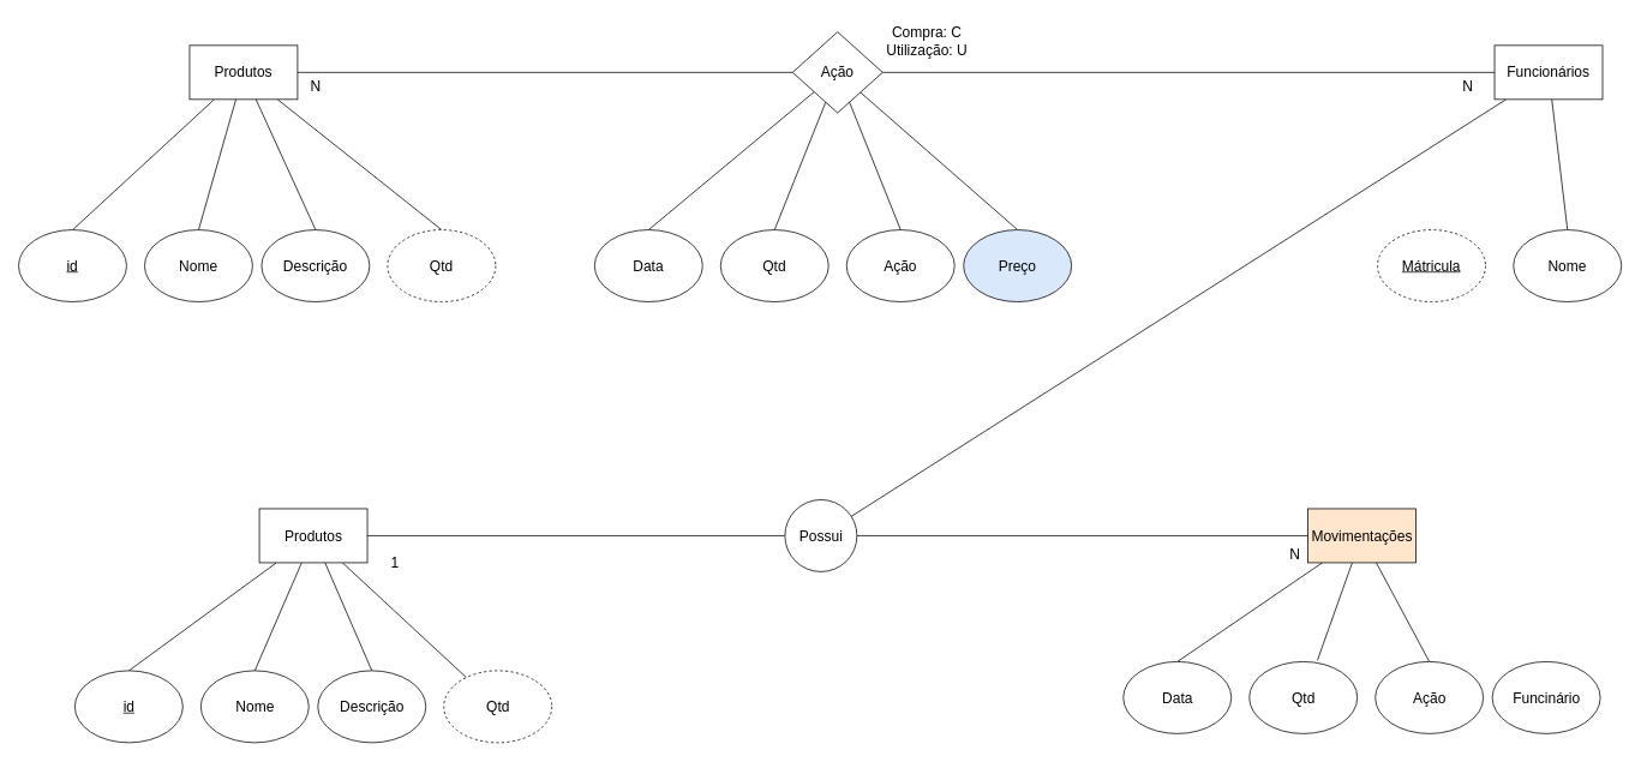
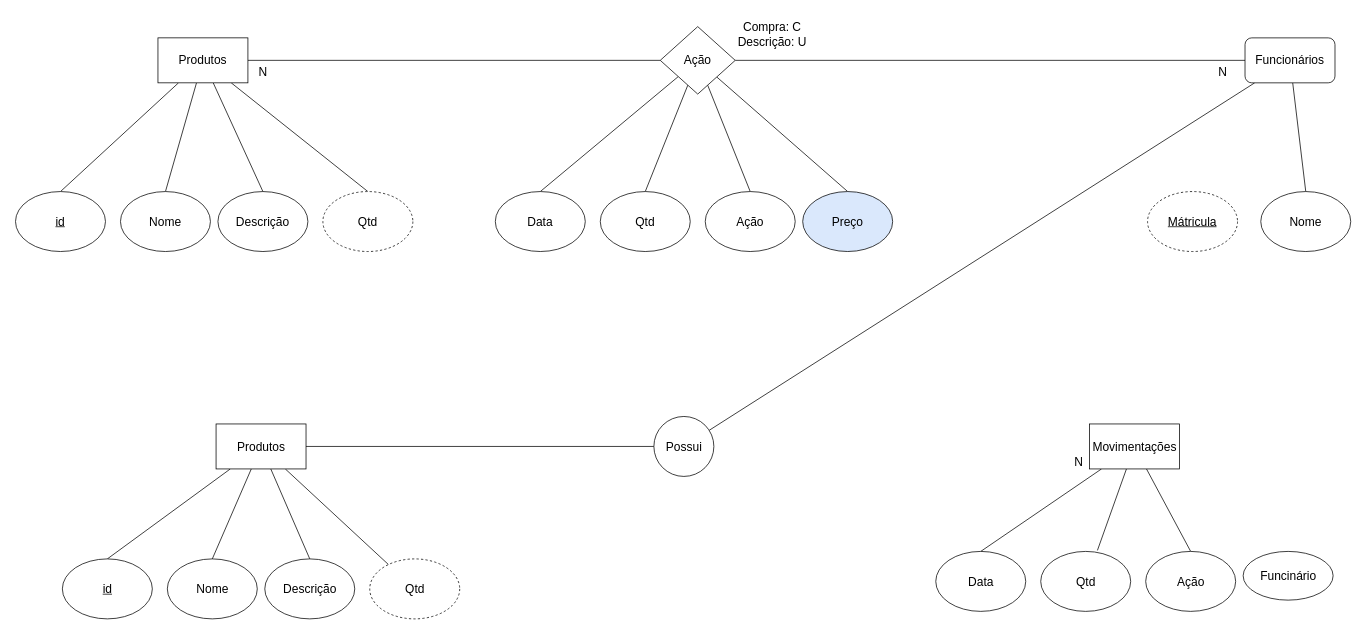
  <mxCell id="0" />
  <mxCell id="1" parent="0" />
  <mxCell id="2" style="edgeStyle=none;rounded=0;orthogonalLoop=1;jettySize=auto;html=1;fontSize=16;endArrow=none;endFill=0;" parent="1" source="7" target="16" edge="1"><mxGeometry relative="1" as="geometry"><mxPoint x="720" y="75" as="targetPoint" /></mxGeometry></mxCell>
  <mxCell id="3" style="edgeStyle=none;rounded=0;orthogonalLoop=1;jettySize=auto;html=1;entryX=0.5;entryY=0;entryDx=0;entryDy=0;fontSize=16;endArrow=none;endFill=0;" parent="1" source="7" target="27" edge="1"><mxGeometry relative="1" as="geometry" /></mxCell>
  <mxCell id="4" style="edgeStyle=none;rounded=0;orthogonalLoop=1;jettySize=auto;html=1;entryX=0.5;entryY=0;entryDx=0;entryDy=0;fontSize=16;endArrow=none;endFill=0;" parent="1" source="7" target="26" edge="1"><mxGeometry relative="1" as="geometry" /></mxCell>
  <mxCell id="5" style="edgeStyle=none;rounded=0;orthogonalLoop=1;jettySize=auto;html=1;entryX=0.5;entryY=0;entryDx=0;entryDy=0;fontSize=16;endArrow=none;endFill=0;" parent="1" source="7" target="25" edge="1"><mxGeometry relative="1" as="geometry" /></mxCell>
  <mxCell id="6" style="edgeStyle=none;rounded=0;orthogonalLoop=1;jettySize=auto;html=1;entryX=0.5;entryY=0;entryDx=0;entryDy=0;fontSize=16;endArrow=none;endFill=0;" parent="1" source="7" target="24" edge="1"><mxGeometry relative="1" as="geometry" /></mxCell>
  <mxCell id="7" value="Produtos" style="rounded=0;whiteSpace=wrap;html=1;fontSize=16;" parent="1" vertex="1"><mxGeometry x="210" y="50" width="120" height="60" as="geometry" /></mxCell>
  <mxCell id="8" style="edgeStyle=none;rounded=0;orthogonalLoop=1;jettySize=auto;html=1;fontSize=16;endArrow=none;endFill=0;" parent="1" source="10" target="37" edge="1"><mxGeometry relative="1" as="geometry" /></mxCell>
  <mxCell id="9" style="edgeStyle=none;rounded=0;orthogonalLoop=1;jettySize=auto;html=1;entryX=0.5;entryY=0;entryDx=0;entryDy=0;fontSize=16;endArrow=none;endFill=0;" parent="1" source="10" target="29" edge="1"><mxGeometry relative="1" as="geometry" /></mxCell>
- <mxCell id="10" value="Funcionários" style="rounded=0;whiteSpace=wrap;html=1;fontSize=16;" parent="1" vertex="1"><mxGeometry x="1660" y="50" width="120" height="60" as="geometry" /></mxCell>
+ <mxCell id="10" value="Funcionários" style="whiteSpace=wrap;html=1;fontSize=16;rounded=1;" parent="1" vertex="1"><mxGeometry x="1660" y="50" width="120" height="60" as="geometry" /></mxCell>
  <mxCell id="11" style="edgeStyle=none;rounded=0;orthogonalLoop=1;jettySize=auto;html=1;fontSize=16;endArrow=none;endFill=0;" parent="1" source="16" target="10" edge="1"><mxGeometry relative="1" as="geometry" /></mxCell>
  <mxCell id="12" style="edgeStyle=none;rounded=0;orthogonalLoop=1;jettySize=auto;html=1;entryX=0.5;entryY=0;entryDx=0;entryDy=0;fontSize=16;endArrow=none;endFill=0;" parent="1" source="16" target="22" edge="1"><mxGeometry relative="1" as="geometry" /></mxCell>
  <mxCell id="13" style="edgeStyle=none;rounded=0;orthogonalLoop=1;jettySize=auto;html=1;entryX=0.5;entryY=0;entryDx=0;entryDy=0;fontSize=16;endArrow=none;endFill=0;" parent="1" source="16" target="20" edge="1"><mxGeometry relative="1" as="geometry" /></mxCell>
  <mxCell id="14" style="edgeStyle=none;rounded=0;orthogonalLoop=1;jettySize=auto;html=1;entryX=0.5;entryY=0;entryDx=0;entryDy=0;fontSize=16;endArrow=none;endFill=0;" parent="1" source="16" target="19" edge="1"><mxGeometry relative="1" as="geometry" /></mxCell>
  <mxCell id="15" style="edgeStyle=none;rounded=0;orthogonalLoop=1;jettySize=auto;html=1;entryX=0.5;entryY=0;entryDx=0;entryDy=0;fontSize=16;endArrow=none;endFill=0;" parent="1" source="16" target="21" edge="1"><mxGeometry relative="1" as="geometry" /></mxCell>
  <mxCell id="16" value="Ação" style="rhombus;whiteSpace=wrap;html=1;fontSize=16;" parent="1" vertex="1"><mxGeometry x="880" y="35" width="100" height="90" as="geometry" /></mxCell>
  <mxCell id="17" value="N" style="text;html=1;align=center;verticalAlign=middle;resizable=0;points=[];autosize=1;strokeColor=none;fillColor=none;fontSize=16;" parent="1" vertex="1"><mxGeometry x="330" y="80" width="40" height="30" as="geometry" /></mxCell>
  <mxCell id="18" value="N" style="text;html=1;align=center;verticalAlign=middle;resizable=0;points=[];autosize=1;strokeColor=none;fillColor=none;fontSize=16;" parent="1" vertex="1"><mxGeometry x="1610" y="80" width="40" height="30" as="geometry" /></mxCell>
  <mxCell id="19" value="Ação" style="ellipse;whiteSpace=wrap;html=1;fontSize=16;" parent="1" vertex="1"><mxGeometry x="940" y="255" width="120" height="80" as="geometry" /></mxCell>
  <mxCell id="20" value="Qtd" style="ellipse;whiteSpace=wrap;html=1;fontSize=16;" parent="1" vertex="1"><mxGeometry x="800" y="255" width="120" height="80" as="geometry" /></mxCell>
  <mxCell id="21" value="Preço" style="ellipse;whiteSpace=wrap;html=1;fontSize=16;fillColor=#dae8fc;" parent="1" vertex="1"><mxGeometry x="1070" y="255" width="120" height="80" as="geometry" /></mxCell>
  <mxCell id="22" value="Data" style="ellipse;whiteSpace=wrap;html=1;fontSize=16;" parent="1" vertex="1"><mxGeometry x="660" y="255" width="120" height="80" as="geometry" /></mxCell>
- <mxCell id="23" value="Compra: C&lt;br&gt;Utilização: U" style="text;html=1;align=center;verticalAlign=middle;resizable=0;points=[];autosize=1;strokeColor=none;fillColor=none;fontSize=16;" parent="1" vertex="1"><mxGeometry x="974" y="20" width="110" height="50" as="geometry" /></mxCell>
+ <mxCell id="23" value="Compra: C&lt;br&gt;Descrição: U" style="text;html=1;align=center;verticalAlign=middle;resizable=0;points=[];autosize=1;strokeColor=none;fillColor=none;fontSize=16;" parent="1" vertex="1"><mxGeometry x="974" y="20" width="110" height="50" as="geometry" /></mxCell>
  <mxCell id="24" value="Qtd" style="ellipse;whiteSpace=wrap;html=1;fontSize=16;dashed=1;" parent="1" vertex="1"><mxGeometry x="430" y="255" width="120" height="80" as="geometry" /></mxCell>
  <mxCell id="25" value="Descrição" style="ellipse;whiteSpace=wrap;html=1;fontSize=16;" parent="1" vertex="1"><mxGeometry x="290" y="255" width="120" height="80" as="geometry" /></mxCell>
  <mxCell id="26" value="Nome" style="ellipse;whiteSpace=wrap;html=1;fontSize=16;" parent="1" vertex="1"><mxGeometry x="160" y="255" width="120" height="80" as="geometry" /></mxCell>
  <mxCell id="27" value="&lt;u&gt;id&lt;/u&gt;" style="ellipse;whiteSpace=wrap;html=1;fontSize=16;" parent="1" vertex="1"><mxGeometry x="20" y="255" width="120" height="80" as="geometry" /></mxCell>
  <mxCell id="28" value="&lt;u&gt;Mátricula&lt;/u&gt;" style="ellipse;whiteSpace=wrap;html=1;fontSize=16;dashed=1;" parent="1" vertex="1"><mxGeometry x="1530" y="255" width="120" height="80" as="geometry" /></mxCell>
  <mxCell id="29" value="Nome" style="ellipse;whiteSpace=wrap;html=1;fontSize=16;" parent="1" vertex="1"><mxGeometry x="1681" y="255" width="120" height="80" as="geometry" /></mxCell>
  <mxCell id="30" style="edgeStyle=none;rounded=0;orthogonalLoop=1;jettySize=auto;html=1;entryX=0;entryY=0.5;entryDx=0;entryDy=0;fontSize=16;endArrow=none;endFill=0;" parent="1" source="35" target="37" edge="1"><mxGeometry relative="1" as="geometry" /></mxCell>
  <mxCell id="31" style="edgeStyle=none;rounded=0;orthogonalLoop=1;jettySize=auto;html=1;entryX=0.5;entryY=0;entryDx=0;entryDy=0;fontSize=16;endArrow=none;endFill=0;" parent="1" source="35" target="45" edge="1"><mxGeometry relative="1" as="geometry" /></mxCell>
  <mxCell id="32" style="edgeStyle=none;rounded=0;orthogonalLoop=1;jettySize=auto;html=1;entryX=0.5;entryY=0;entryDx=0;entryDy=0;fontSize=16;endArrow=none;endFill=0;" parent="1" source="35" target="44" edge="1"><mxGeometry relative="1" as="geometry" /></mxCell>
  <mxCell id="33" style="edgeStyle=none;rounded=0;orthogonalLoop=1;jettySize=auto;html=1;entryX=0.5;entryY=0;entryDx=0;entryDy=0;fontSize=16;endArrow=none;endFill=0;" parent="1" source="35" target="43" edge="1"><mxGeometry relative="1" as="geometry" /></mxCell>
  <mxCell id="34" style="edgeStyle=none;rounded=0;orthogonalLoop=1;jettySize=auto;html=1;fontSize=16;endArrow=none;endFill=0;" parent="1" source="35" target="42" edge="1"><mxGeometry relative="1" as="geometry" /></mxCell>
  <mxCell id="35" value="Produtos" style="rounded=0;whiteSpace=wrap;html=1;fontSize=16;" parent="1" vertex="1"><mxGeometry x="287.5" y="565" width="120" height="60" as="geometry" /></mxCell>
- <mxCell id="36" style="edgeStyle=none;rounded=0;orthogonalLoop=1;jettySize=auto;html=1;entryX=0;entryY=0.5;entryDx=0;entryDy=0;fontSize=16;endArrow=none;endFill=0;" parent="1" source="37" target="41" edge="1"><mxGeometry relative="1" as="geometry" /></mxCell>
  <mxCell id="37" value="Possui" style="ellipse;whiteSpace=wrap;html=1;fontSize=16;" parent="1" vertex="1"><mxGeometry x="871.5" y="555" width="80" height="80" as="geometry" /></mxCell>
  <mxCell id="38" style="edgeStyle=none;rounded=0;orthogonalLoop=1;jettySize=auto;html=1;entryX=0.5;entryY=0;entryDx=0;entryDy=0;fontSize=16;endArrow=none;endFill=0;" parent="1" source="41" target="49" edge="1"><mxGeometry relative="1" as="geometry" /></mxCell>
  <mxCell id="39" style="edgeStyle=none;rounded=0;orthogonalLoop=1;jettySize=auto;html=1;entryX=0.63;entryY=-0.016;entryDx=0;entryDy=0;entryPerimeter=0;fontSize=16;endArrow=none;endFill=0;" parent="1" source="41" target="47" edge="1"><mxGeometry relative="1" as="geometry" /></mxCell>
  <mxCell id="40" style="edgeStyle=none;rounded=0;orthogonalLoop=1;jettySize=auto;html=1;entryX=0.5;entryY=0;entryDx=0;entryDy=0;fontSize=16;endArrow=none;endFill=0;" parent="1" source="41" target="46" edge="1"><mxGeometry relative="1" as="geometry" /></mxCell>
- <mxCell id="41" value="Movimentações" style="rounded=0;whiteSpace=wrap;html=1;fontSize=16;fillColor=#ffe6cc;" parent="1" vertex="1"><mxGeometry x="1452.5" y="565" width="120" height="60" as="geometry" /></mxCell>
+ <mxCell id="41" value="Movimentações" style="rounded=0;whiteSpace=wrap;html=1;fontSize=16;" parent="1" vertex="1"><mxGeometry x="1452.5" y="565" width="120" height="60" as="geometry" /></mxCell>
  <mxCell id="42" value="Qtd" style="ellipse;whiteSpace=wrap;html=1;fontSize=16;dashed=1;" parent="1" vertex="1"><mxGeometry x="492.5" y="745" width="120" height="80" as="geometry" /></mxCell>
  <mxCell id="43" value="Descrição" style="ellipse;whiteSpace=wrap;html=1;fontSize=16;" parent="1" vertex="1"><mxGeometry x="352.5" y="745" width="120" height="80" as="geometry" /></mxCell>
  <mxCell id="44" value="Nome" style="ellipse;whiteSpace=wrap;html=1;fontSize=16;" parent="1" vertex="1"><mxGeometry x="222.5" y="745" width="120" height="80" as="geometry" /></mxCell>
  <mxCell id="45" value="&lt;u&gt;id&lt;/u&gt;" style="ellipse;whiteSpace=wrap;html=1;fontSize=16;" parent="1" vertex="1"><mxGeometry x="82.5" y="745" width="120" height="80" as="geometry" /></mxCell>
  <mxCell id="46" value="Ação" style="ellipse;whiteSpace=wrap;html=1;fontSize=16;" parent="1" vertex="1"><mxGeometry x="1527.5" y="735" width="120" height="80" as="geometry" /></mxCell>
  <mxCell id="47" value="Qtd" style="ellipse;whiteSpace=wrap;html=1;fontSize=16;" parent="1" vertex="1"><mxGeometry x="1387.5" y="735" width="120" height="80" as="geometry" /></mxCell>
- <mxCell id="48" value="Funcinário" style="ellipse;whiteSpace=wrap;html=1;fontSize=16;" parent="1" vertex="1"><mxGeometry x="1657.5" y="735" width="120" height="80" as="geometry" /></mxCell>
+ <mxCell id="48" value="Funcinário" style="ellipse;whiteSpace=wrap;html=1;fontSize=16;" parent="1" vertex="1"><mxGeometry x="1657.5" y="735" width="120" height="65" as="geometry" /></mxCell>
  <mxCell id="49" value="Data" style="ellipse;whiteSpace=wrap;html=1;fontSize=16;" parent="1" vertex="1"><mxGeometry x="1247.5" y="735" width="120" height="80" as="geometry" /></mxCell>
- <mxCell id="50" value="1" style="text;html=1;align=center;verticalAlign=middle;resizable=0;points=[];autosize=1;strokeColor=none;fillColor=none;fontSize=16;" parent="1" vertex="1"><mxGeometry x="422.5" y="610" width="30" height="30" as="geometry" /></mxCell>
  <mxCell id="51" value="N" style="text;html=1;align=center;verticalAlign=middle;resizable=0;points=[];autosize=1;strokeColor=none;fillColor=none;fontSize=16;" parent="1" vertex="1"><mxGeometry x="1417.5" y="600" width="40" height="30" as="geometry" /></mxCell>
